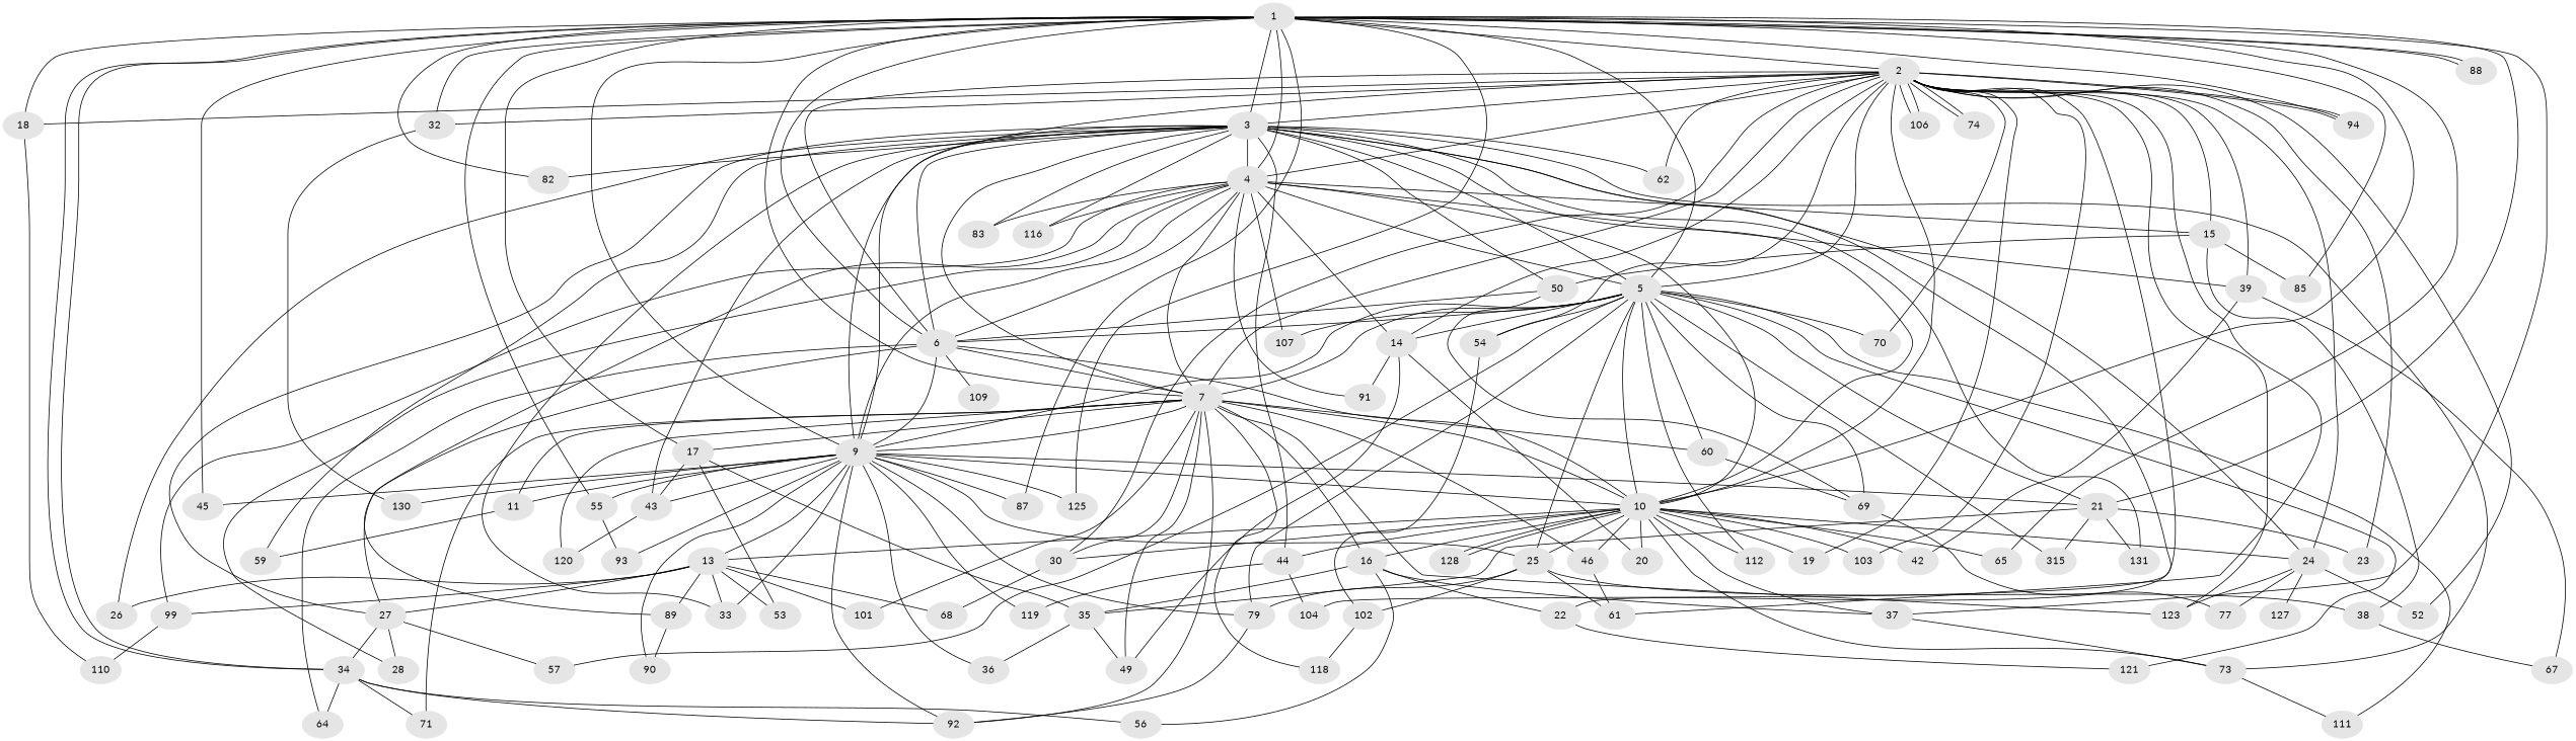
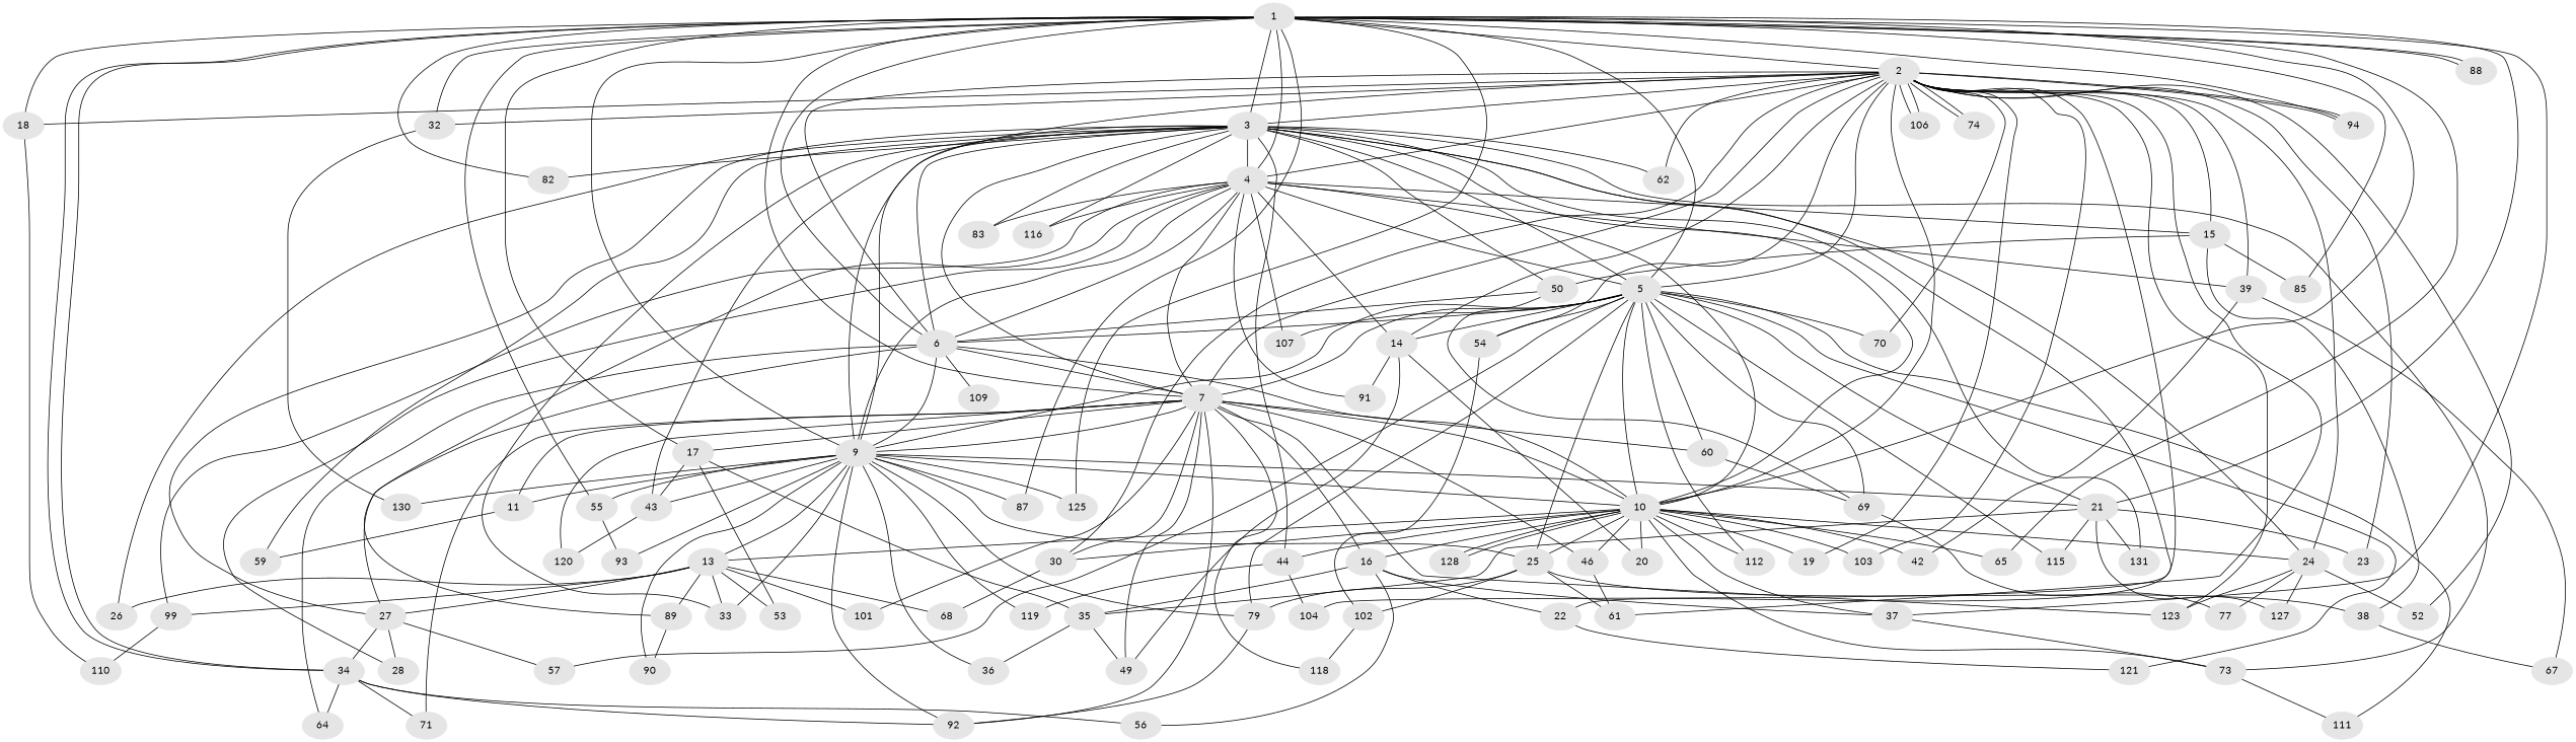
  graph {
    fontname=Lato
    node [color=gray90 fontname=Lato style=filled]
    edge [fontname=Lato]
    1 [super="+108"]
    2 [super="+99"]
    3 [super="+8"]
    4 [super="+129"]
    5 [super="+117"]
    6 [super="+12"]
    7 [super="+75"]
    9 [super="+114"]
    10 [super="+29"]
    17 [super="+48"]
    18
    21 [super="+66"]
    32
    34 [super="+100"]
    37 [super="+80"]
-   45
    55
    65
    82
    85
    87
    88
    94 [super="+126"]
    125
    14 [super="+51"]
    15 [super="+84"]
    19
    23
    24 [super="+98"]
    30 [super="+122"]
    39 [super="+78"]
    52
    54
    61 [super="+113"]
    62
    70
    74
    103
    104
    106
    123 [super="+124"]
    22
    26
    27 [super="+105"]
    33 [super="+76"]
    43
    44 [super="+47"]
    50
    59
    73 [super="+86"]
    83
    116
    131
    28
    89
    91
    n57 [label=99]
    107
    25 [super="+31"]
    57
    60
    69 [super="+72"]
    79 [super="+97"]
    111
    112
-   115 [label=315]
+   115
    121
    64
    109
    11
    16
    46
    49 [super="+81"]
    71
    92 [super="+96"]
    101
    118
    120
    13 [super="+41"]
    36
    90
    93
    119
    130
    20
    42
    128
    53
    35 [super="+58"]
    110
    127
    56
    38
    77
    68
    67
    102
    1 -- 2 [weight=2]
    1 -- 3 [weight=3]
    1 -- 4
    1 -- 5
    1 -- 6
    1 -- 7
    1 -- 9
    1 -- 10
    1 -- 17
    1 -- 18
    1 -- 21
    1 -- 32
    1 -- 34
    1 -- 34
    1 -- 37
-   1 -- 45
    1 -- 55
    1 -- 65
    1 -- 82
    1 -- 85
    1 -- 87
    1 -- 88
    1 -- 88
    1 -- 94
    1 -- 125
    2 -- 3 [weight=2]
    2 -- 4
    2 -- 5
    2 -- 6
    2 -- 7
    2 -- 9
    2 -- 10 [weight=2]
    2 -- 18
    2 -- 32
    2 -- 94
    2 -- 94
    2 -- 14
    2 -- 15
    2 -- 19
    2 -- 23
    2 -- 24
    2 -- 30
    2 -- 39
    2 -- 52
    2 -- 54
    2 -- 61
    2 -- 62
    2 -- 70
    2 -- 74
    2 -- 74
    2 -- 103
    2 -- 104
    2 -- 106
    2 -- 106
    2 -- 123
    3 -- 4 [weight=2]
    3 -- 5 [weight=2]
    3 -- 6 [weight=2]
    3 -- 7 [weight=3]
    3 -- 9 [weight=2]
    3 -- 10 [weight=2]
    3 -- 82
    3 -- 24
    3 -- 62
    3 -- 22
    3 -- 26
    3 -- 27
    3 -- 33
    3 -- 43
    3 -- 44
    3 -- 50
    3 -- 59
    3 -- 73
    3 -- 83
    3 -- 116
    3 -- 131
    4 -- 5
    4 -- 6
    4 -- 7
    4 -- 9
    4 -- 10
    4 -- 14
    4 -- 15 [weight=2]
    4 -- 39
    4 -- 83
    4 -- 116
    4 -- 28
    4 -- 89
    4 -- 91 [weight=2]
    4 -- n57
    4 -- 107
    5 -- 6
    5 -- 7
    5 -- 9
    5 -- 10
    5 -- 21 [weight=2]
    5 -- 14
    5 -- 54
    5 -- 70
    5 -- 107
    5 -- 25
    5 -- 57
    5 -- 60
    5 -- 69
    5 -- 79
    5 -- 111
    5 -- 112
    5 -- 115
    5 -- 121
    6 -- 7
    6 -- 9 [weight=2]
    6 -- 10
    6 -- 27
    6 -- 64
    6 -- 109
    7 -- 9
    7 -- 10
    7 -- 17
    7 -- 30
    7 -- 123
    7 -- 60
    7 -- 11
    7 -- 16
    7 -- 46
    7 -- 49
    7 -- 71
    7 -- 92
    7 -- 101
    7 -- 118
    7 -- 120
    9 -- 10
    9 -- 21
-   9 -- 45
    9 -- 55
    9 -- 87
    9 -- 125
    9 -- 33
    9 -- 43
    9 -- 25
    9 -- 79
    9 -- 11
    9 -- 92
    9 -- 13 [weight=2]
    9 -- 36
    9 -- 90
    9 -- 93
    9 -- 119
    9 -- 130
    10 -- 37
    10 -- 65
    10 -- 19
    10 -- 24
    10 -- 30
    10 -- 103
    10 -- 44
    10 -- 73
    10 -- 25
    10 -- 112
    10 -- 16
    10 -- 46
    10 -- 13
    10 -- 20
    10 -- 42
    10 -- 128
    10 -- 128
    17 -- 43
    17 -- 53
    17 -- 35
    18 -- 110
    21 -- 23
    21 -- 131
    21 -- 115
    21 -- 35
+   21 -- 127
    32 -- 130
    34 -- 64
    34 -- 71
    34 -- 92
    34 -- 56
    37 -- 73
    55 -- 93
    14 -- 91
    14 -- 49
    14 -- 20
    15 -- 85
    15 -- 50
    15 -- 38
    24 -- 52
    24 -- 123
    24 -- 127
    24 -- 77
    30 -- 68
    39 -- 42
    39 -- 67
    54 -- 102
    22 -- 121
    27 -- 34
    27 -- 28
    27 -- 57
    43 -- 120
    44 -- 104
    44 -- 119
    50 -- 6
    50 -- 69
    73 -- 111
    89 -- 90
    n57 -- 110
    25 -- 61
    25 -- 79
    25 -- 38
    25 -- 102
    60 -- 69
    69 -- 77
    79 -- 92
    11 -- 59
    16 -- 37
    16 -- 22
    16 -- 35
    16 -- 56
    46 -- 61
    13 -- 26
    13 -- 27
    13 -- 33
    13 -- 89
    13 -- n57
    13 -- 101
    13 -- 53
    13 -- 68
    35 -- 49
    35 -- 36
    38 -- 67
    102 -- 118
  }
